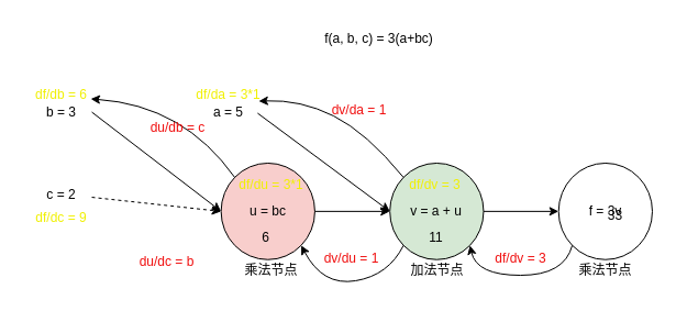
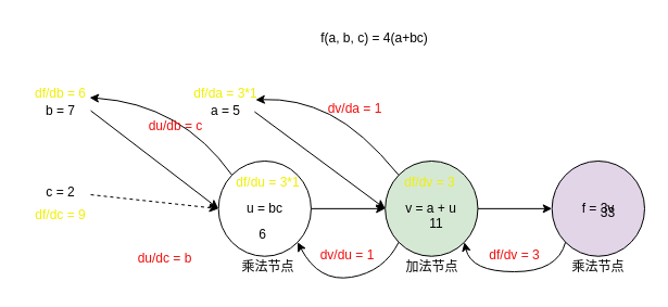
  <mxCell id="0" />
  <mxCell id="1" parent="0" />
- <mxCell id="2" value="u = bc" style="ellipse;whiteSpace=wrap;html=1;fillColor=#f8cecc;" vertex="1" parent="1"><mxGeometry x="200.647" y="147.979" width="85.294" height="87.766" as="geometry" /></mxCell>
+ <mxCell id="2" value="u = bc" style="ellipse;whiteSpace=wrap;html=1;" vertex="1" parent="1"><mxGeometry x="200.647" y="147.979" width="85.294" height="87.766" as="geometry" /></mxCell>
  <mxCell id="3" value="a = 5" style="text;html=1;align=center;verticalAlign=middle;resizable=0;points=[];autosize=1;strokeColor=none;fillColor=none;" vertex="1" parent="1"><mxGeometry x="181.882" y="86.542" width="50" height="30" as="geometry" /></mxCell>
- <mxCell id="4" value="b = 3" style="text;html=1;align=center;verticalAlign=middle;resizable=0;points=[];autosize=1;strokeColor=none;fillColor=none;" vertex="1" parent="1"><mxGeometry x="30.059" y="86.542" width="50" height="30" as="geometry" /></mxCell>
- <mxCell id="5" value="f(a, b, c) = 3(a+bc)" style="text;html=1;align=center;verticalAlign=middle;resizable=0;points=[];autosize=1;strokeColor=none;fillColor=none;" vertex="1" parent="1"><mxGeometry x="284.169" y="20" width="120" height="30" as="geometry" /></mxCell>
+ <mxCell id="4" value="b = 7" style="text;html=1;align=center;verticalAlign=middle;resizable=0;points=[];autosize=1;strokeColor=none;fillColor=none;" vertex="1" parent="1"><mxGeometry x="30.059" y="86.542" width="50" height="30" as="geometry" /></mxCell>
+ <mxCell id="5" value="f(a, b, c) = 4(a+bc)" style="text;html=1;align=center;verticalAlign=middle;resizable=0;points=[];autosize=1;strokeColor=none;fillColor=none;" vertex="1" parent="1"><mxGeometry x="284.169" y="20" width="120" height="30" as="geometry" /></mxCell>
  <mxCell id="6" value="c = 2" style="text;html=1;align=center;verticalAlign=middle;resizable=0;points=[];autosize=1;strokeColor=none;fillColor=none;" vertex="1" parent="1"><mxGeometry x="30.059" y="162.021" width="50" height="30" as="geometry" /></mxCell>
  <mxCell id="7" value="v = a + u" style="ellipse;whiteSpace=wrap;html=1;fillColor=#d5e8d4;" vertex="1" parent="1"><mxGeometry x="354.176" y="147.979" width="85.294" height="87.766" as="geometry" /></mxCell>
- <mxCell id="8" value="f = 3v" style="ellipse;whiteSpace=wrap;html=1;" vertex="1" parent="1"><mxGeometry x="507.706" y="147.979" width="85.294" height="87.766" as="geometry" /></mxCell>
+ <mxCell id="8" value="f = 3v" style="ellipse;whiteSpace=wrap;html=1;fillColor=#e1d5e7;" vertex="1" parent="1"><mxGeometry x="507.706" y="147.979" width="85.294" height="87.766" as="geometry" /></mxCell>
  <mxCell id="9" value="" style="edgeStyle=none;orthogonalLoop=1;jettySize=auto;html=1;rounded=0;exitX=1.06;exitY=0.567;exitDx=0;exitDy=0;exitPerimeter=0;entryX=0;entryY=0.5;entryDx=0;entryDy=0;dashed=1;" edge="1" parent="1" source="6" target="2"><mxGeometry width="100" relative="1" as="geometry"><mxPoint x="115.353" y="305.957" as="sourcePoint" /><mxPoint x="285.941" y="305.957" as="targetPoint" /><Array as="points" /></mxGeometry></mxCell>
  <mxCell id="10" value="" style="edgeStyle=none;orthogonalLoop=1;jettySize=auto;html=1;rounded=0;exitX=1.06;exitY=0.5;exitDx=0;exitDy=0;exitPerimeter=0;entryX=0;entryY=0.5;entryDx=0;entryDy=0;" edge="1" parent="1" source="4" target="2"><mxGeometry width="100" relative="1" as="geometry"><mxPoint x="64.176" y="95.319" as="sourcePoint" /><mxPoint x="234.765" y="95.319" as="targetPoint" /><Array as="points" /></mxGeometry></mxCell>
  <mxCell id="11" value="" style="edgeStyle=none;orthogonalLoop=1;jettySize=auto;html=1;rounded=0;exitX=1.04;exitY=0.533;exitDx=0;exitDy=0;exitPerimeter=0;entryX=0;entryY=0.5;entryDx=0;entryDy=0;" edge="1" parent="1" source="3" target="7"><mxGeometry width="100" relative="1" as="geometry"><mxPoint x="132.412" y="7.553" as="sourcePoint" /><mxPoint x="303" y="7.553" as="targetPoint" /><Array as="points" /></mxGeometry></mxCell>
  <mxCell id="12" value="" style="edgeStyle=none;orthogonalLoop=1;jettySize=auto;html=1;rounded=0;exitX=1;exitY=0.5;exitDx=0;exitDy=0;entryX=0;entryY=0.5;entryDx=0;entryDy=0;" edge="1" parent="1" source="2" target="7"><mxGeometry width="100" relative="1" as="geometry"><mxPoint x="285.941" y="165.532" as="sourcePoint" /><mxPoint x="456.529" y="165.532" as="targetPoint" /><Array as="points" /></mxGeometry></mxCell>
  <mxCell id="13" value="" style="edgeStyle=none;orthogonalLoop=1;jettySize=auto;html=1;rounded=0;exitX=1;exitY=0.5;exitDx=0;exitDy=0;entryX=0;entryY=0.5;entryDx=0;entryDy=0;" edge="1" parent="1" source="7" target="8"><mxGeometry width="100" relative="1" as="geometry"><mxPoint x="388.294" y="341.063" as="sourcePoint" /><mxPoint x="558.882" y="341.063" as="targetPoint" /><Array as="points" /></mxGeometry></mxCell>
  <mxCell id="14" value="6" style="text;html=1;align=center;verticalAlign=middle;resizable=0;points=[];autosize=1;strokeColor=none;fillColor=none;" vertex="1" parent="1"><mxGeometry x="226.081" y="200.638" width="30" height="30" as="geometry" /></mxCell>
- <mxCell id="15" value="11" style="text;html=1;align=center;verticalAlign=middle;resizable=0;points=[];autosize=1;strokeColor=none;fillColor=none;" vertex="1" parent="1"><mxGeometry x="375.732" y="200.638" width="40" height="30" as="geometry" /></mxCell>
+ <mxCell id="15" value="11" style="text;html=1;align=center;verticalAlign=middle;resizable=0;points=[];autosize=1;strokeColor=none;fillColor=none;" vertex="1" parent="1"><mxGeometry x="380.732" y="190.638" width="40" height="30" as="geometry" /></mxCell>
  <mxCell id="16" value="33" style="text;html=1;align=center;verticalAlign=middle;resizable=0;points=[];autosize=1;strokeColor=none;fillColor=none;" vertex="1" parent="1"><mxGeometry x="539.259" y="180.638" width="40" height="30" as="geometry" /></mxCell>
  <mxCell id="17" value="" style="curved=1;endArrow=classic;html=1;rounded=0;exitX=0;exitY=1;exitDx=0;exitDy=0;entryX=1;entryY=1;entryDx=0;entryDy=0;" edge="1" parent="1" source="8" target="7"><mxGeometry width="50" height="50" relative="1" as="geometry"><mxPoint x="285.941" y="358.617" as="sourcePoint" /><mxPoint x="371.235" y="270.851" as="targetPoint" /><Array as="points"><mxPoint x="513" y="250" /><mxPoint x="433" y="250" /></Array></mxGeometry></mxCell>
  <mxCell id="18" value="df/dv = 3" style="text;html=1;align=center;verticalAlign=middle;resizable=0;points=[];autosize=1;strokeColor=none;fillColor=none;fontColor=#F00E0E;" vertex="1" parent="1"><mxGeometry x="437.707" y="220" width="70" height="30" as="geometry" /></mxCell>
  <mxCell id="19" value="" style="curved=1;endArrow=classic;html=1;rounded=0;exitX=0;exitY=1;exitDx=0;exitDy=0;entryX=1;entryY=1;entryDx=0;entryDy=0;" edge="1" parent="1" source="7" target="2"><mxGeometry width="50" height="50" relative="1" as="geometry"><mxPoint x="285.941" y="358.617" as="sourcePoint" /><mxPoint x="371.235" y="270.851" as="targetPoint" /><Array as="points"><mxPoint x="353" y="250" /><mxPoint x="293" y="260" /></Array></mxGeometry></mxCell>
  <mxCell id="20" value="df/dv = 3" style="text;html=1;align=center;verticalAlign=middle;resizable=0;points=[];autosize=1;strokeColor=none;fillColor=none;fontColor=#F0F000;" vertex="1" parent="1"><mxGeometry x="359.913" y="153.081" width="70" height="30" as="geometry" /></mxCell>
  <mxCell id="21" value="dv/du = 1" style="text;html=1;align=center;verticalAlign=middle;resizable=0;points=[];autosize=1;strokeColor=none;fillColor=none;fontColor=#F00E0E;" vertex="1" parent="1"><mxGeometry x="284.173" y="220.005" width="70" height="30" as="geometry" /></mxCell>
  <mxCell id="22" value="" style="curved=1;endArrow=classic;html=1;rounded=0;exitX=0;exitY=0;exitDx=0;exitDy=0;entryX=1.06;entryY=0.167;entryDx=0;entryDy=0;entryPerimeter=0;" edge="1" parent="1" source="7" target="3"><mxGeometry width="50" height="50" relative="1" as="geometry"><mxPoint x="285.941" y="358.617" as="sourcePoint" /><mxPoint x="371.235" y="270.851" as="targetPoint" /><Array as="points"><mxPoint x="333" y="120" /><mxPoint x="273" y="90" /></Array></mxGeometry></mxCell>
  <mxCell id="23" value="dv/da = 1" style="text;html=1;align=center;verticalAlign=middle;resizable=0;points=[];autosize=1;strokeColor=none;fillColor=none;fontColor=#F00E0E;" vertex="1" parent="1"><mxGeometry x="290.729" y="85" width="70" height="30" as="geometry" /></mxCell>
  <mxCell id="24" value="df/du = 3*1" style="text;html=1;align=center;verticalAlign=middle;resizable=0;points=[];autosize=1;strokeColor=none;fillColor=none;fontColor=#F0F000;" vertex="1" parent="1"><mxGeometry x="205.943" y="153.084" width="80" height="30" as="geometry" /></mxCell>
  <mxCell id="25" value="df/da = 3*1" style="text;html=1;align=center;verticalAlign=middle;resizable=0;points=[];autosize=1;fontColor=#F0F000;" vertex="1" parent="1"><mxGeometry x="166.88" y="70.582" width="80" height="30" as="geometry" /></mxCell>
  <mxCell id="26" value="" style="curved=1;endArrow=classic;html=1;rounded=0;exitX=0;exitY=0;exitDx=0;exitDy=0;entryX=1.04;entryY=0.1;entryDx=0;entryDy=0;entryPerimeter=0;" edge="1" parent="1" source="2" target="4"><mxGeometry width="50" height="50" relative="1" as="geometry"><mxPoint x="285.941" y="358.617" as="sourcePoint" /><mxPoint x="371.235" y="270.851" as="targetPoint" /><Array as="points"><mxPoint x="166.529" y="95.319" /></Array></mxGeometry></mxCell>
  <mxCell id="27" value="du/db = c" style="text;html=1;align=center;verticalAlign=middle;resizable=0;points=[];autosize=1;strokeColor=none;fillColor=none;fontColor=#F00E0E;" vertex="1" parent="1"><mxGeometry x="125.588" y="100.585" width="70" height="30" as="geometry" /></mxCell>
  <mxCell id="28" value="df/db = 6" style="text;html=1;align=center;verticalAlign=middle;resizable=0;points=[];autosize=1;strokeColor=none;fillColor=none;fontColor=#F0F000;" vertex="1" parent="1"><mxGeometry x="20.06" y="70.579" width="70" height="30" as="geometry" /></mxCell>
  <mxCell id="29" value="df/dc = 9" style="text;html=1;align=center;verticalAlign=middle;resizable=0;points=[];autosize=1;strokeColor=none;fillColor=none;fontColor=#F0F000;" vertex="1" parent="1"><mxGeometry x="20.06" y="183.085" width="70" height="30" as="geometry" /></mxCell>
  <mxCell id="30" value="du/dc = b" style="text;html=1;align=center;verticalAlign=middle;resizable=0;points=[];autosize=1;strokeColor=none;fillColor=none;fontColor=#F00E0E;" vertex="1" parent="1"><mxGeometry x="115.588" y="223.081" width="70" height="30" as="geometry" /></mxCell>
  <mxCell id="31" value="乘法节点" style="text;html=1;align=center;verticalAlign=middle;resizable=0;points=[];autosize=1;strokeColor=none;fillColor=none;" vertex="1" parent="1"><mxGeometry x="210.94" y="230.64" width="70" height="30" as="geometry" /></mxCell>
  <mxCell id="32" value="加法节点" style="text;html=1;align=center;verticalAlign=middle;resizable=0;points=[];autosize=1;strokeColor=none;fillColor=none;" vertex="1" parent="1"><mxGeometry x="361.82" y="230.64" width="70" height="30" as="geometry" /></mxCell>
  <mxCell id="33" value="乘法节点" style="text;html=1;align=center;verticalAlign=middle;resizable=0;points=[];autosize=1;strokeColor=none;fillColor=none;" vertex="1" parent="1"><mxGeometry x="515.35" y="230.64" width="70" height="30" as="geometry" /></mxCell>
